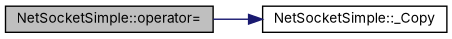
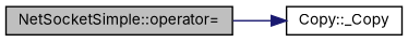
  digraph {
    rankdir=LR
    fontname=Inter
    node [color=black fontname=Inter fontsize=10 shape=record style=filled]
    n1 [fillcolor=grey75 fontcolor=black height=0.2 label="NetSocketSimple::operator=" width=0.4]
-   n2 [fillcolor=white height=0.2 label="NetSocketSimple::_Copy" width=0.4]
+   n2 [fillcolor=white height=0.2 label="Copy::_Copy" width=0.4]
    n1 -> n2 [color=midnightblue fontname=Inter fontsize=10 labelfontname=FreeSans labelfontsize=10 style=solid]
  }
